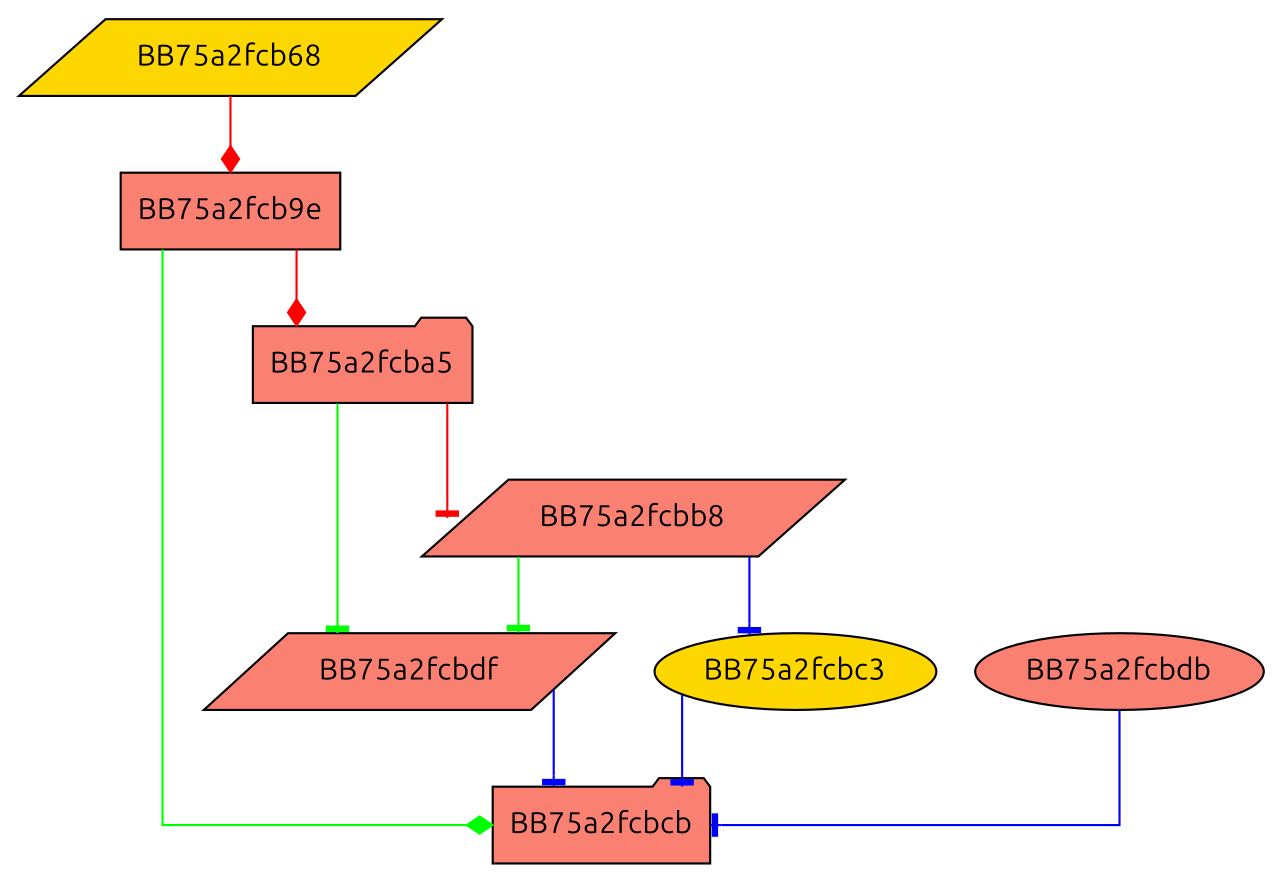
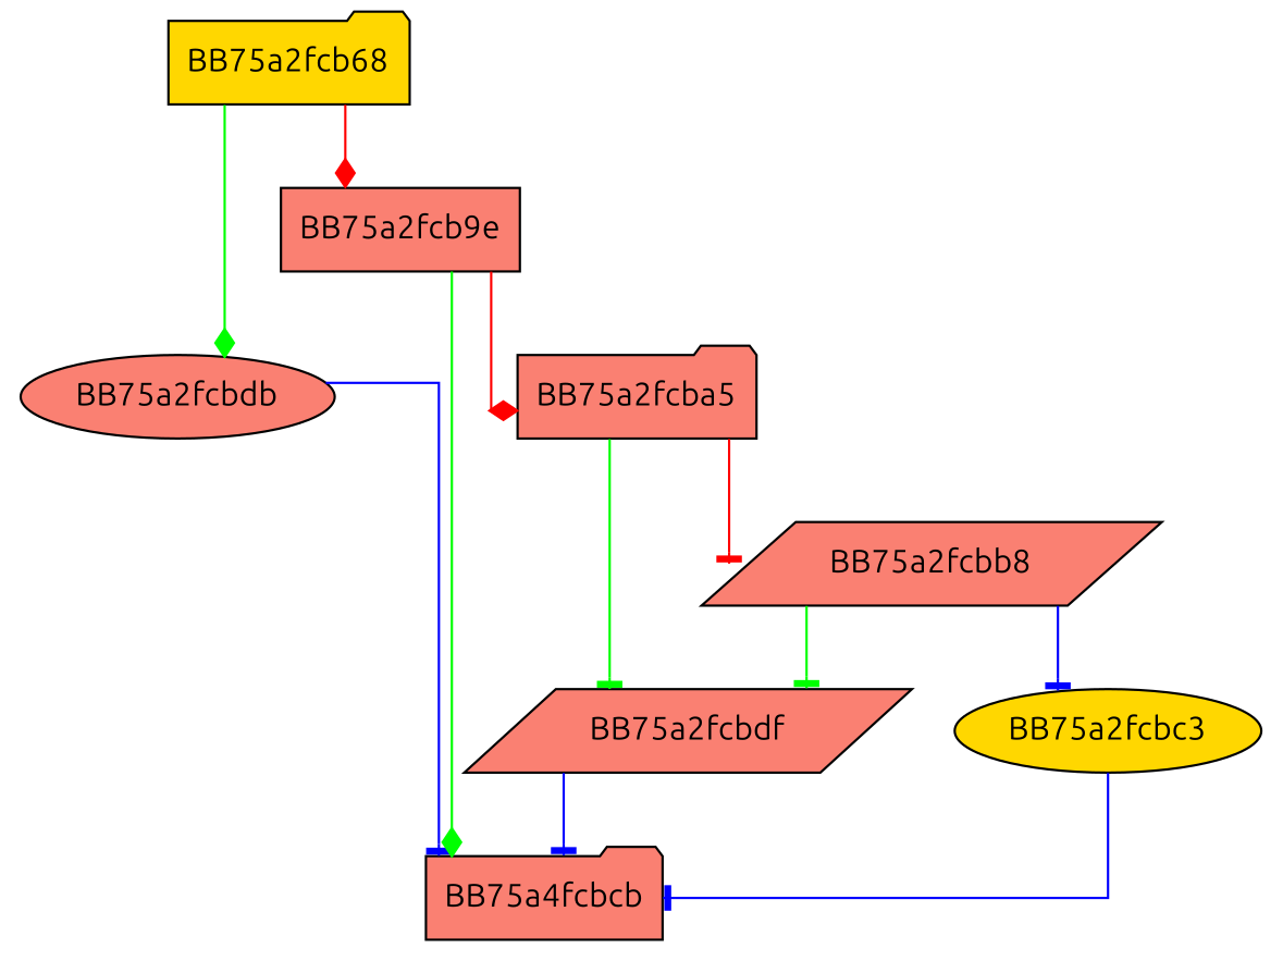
  digraph {
    fontname=Ubuntu
    splines=ortho
    node [fillcolor=salmon fontname=Ubuntu shape=folder style=filled]
    edge [arrowhead=tee color=green fontname=Ubuntu]
-   BB75a2fcb68 [fillcolor=gold shape=parallelogram]
+   BB75a2fcb68 [fillcolor=gold]
    BB75a2fcbdb [shape=ellipse]
    BB75a2fcb9e [shape=box]
-   BB75a2fcbcb
+   BB75a2fcbcb [label=BB75a4fcbcb]
    BB75a2fcba5
    BB75a2fcbdf [shape=parallelogram]
    BB75a2fcbb8 [shape=parallelogram]
    BB75a2fcbc3 [fillcolor=gold shape=ellipse]
+   BB75a2fcb68 -> BB75a2fcbdb [arrowhead=diamond]
    BB75a2fcb68 -> BB75a2fcb9e [arrowhead=diamond color=red]
    BB75a2fcbdb -> BB75a2fcbcb [color=blue]
    BB75a2fcb9e -> BB75a2fcbcb [arrowhead=diamond]
    BB75a2fcb9e -> BB75a2fcba5 [arrowhead=diamond color=red]
    BB75a2fcba5 -> BB75a2fcbdf
    BB75a2fcba5 -> BB75a2fcbb8 [color=red]
    BB75a2fcbdf -> BB75a2fcbcb [color=blue]
    BB75a2fcbb8 -> BB75a2fcbdf
    BB75a2fcbb8 -> BB75a2fcbc3 [color=blue]
    BB75a2fcbc3 -> BB75a2fcbcb [color=blue]
  }
